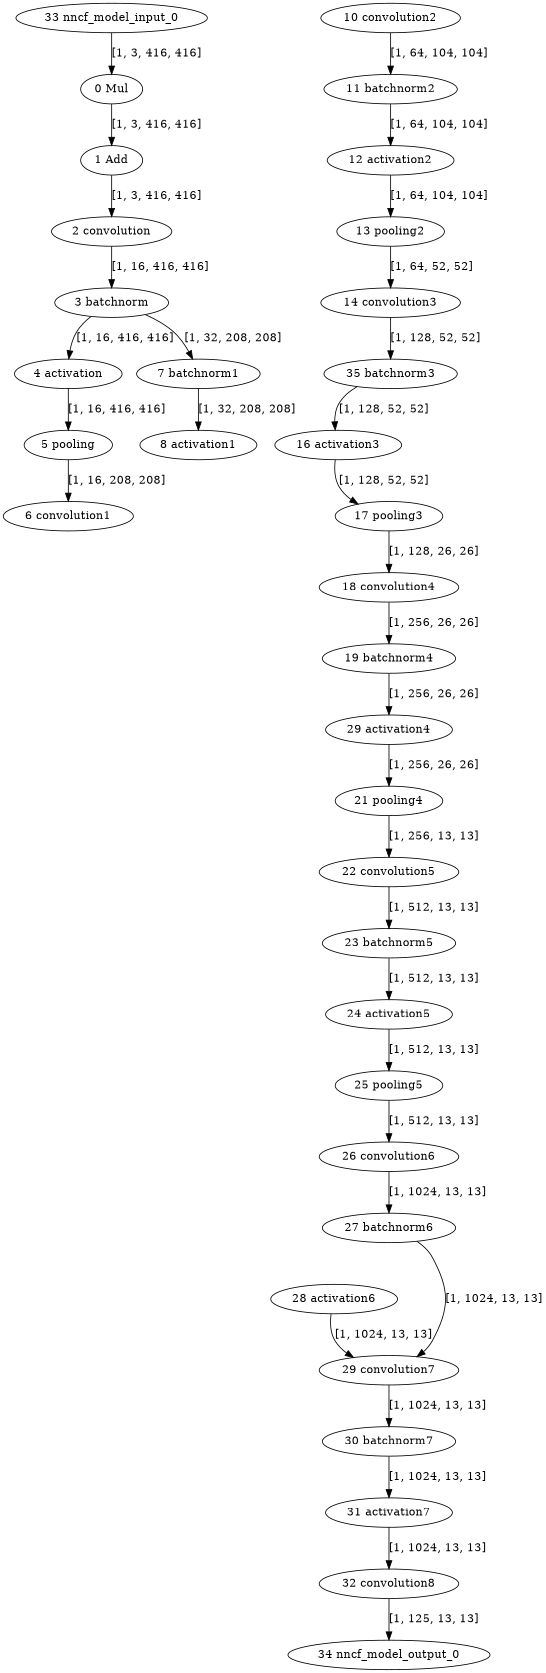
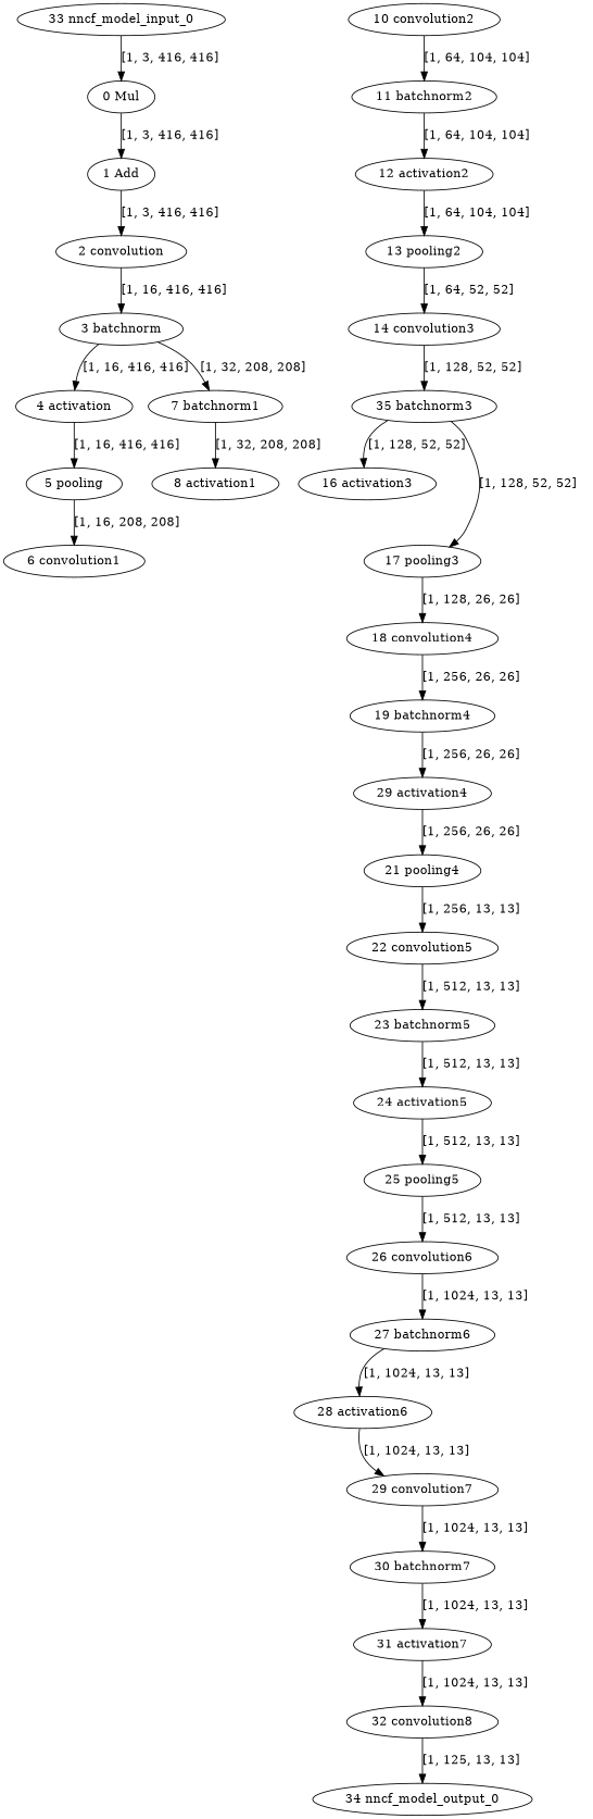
  strict digraph {
    node [type=Conv]
    edge [style=solid]
    "0 Mul" [type=Mul]
    "1 Add" [type=Add]
    "2 convolution"
    "3 batchnorm" [type=BatchNormalization]
    "4 activation" [type=LeakyRelu]
    "7 batchnorm1" [type=BatchNormalization]
    "5 pooling" [type=MaxPool]
    "6 convolution1"
    "8 activation1" [type=LeakyRelu]
    "11 batchnorm2" [type=BatchNormalization]
    "10 convolution2"
    "12 activation2" [type=LeakyRelu]
    "13 pooling2" [type=MaxPool]
    "14 convolution3"
    n15 [label="35 batchnorm3" type=BatchNormalization]
    "16 activation3" [type=LeakyRelu]
    "17 pooling3" [type=MaxPool]
    "18 convolution4"
    "19 batchnorm4" [type=BatchNormalization]
    n20 [label="29 activation4" type=LeakyRelu]
    "21 pooling4" [type=MaxPool]
    "22 convolution5"
    "23 batchnorm5" [type=BatchNormalization]
    "24 activation5" [type=LeakyRelu]
    "25 pooling5" [type=MaxPool]
    "26 convolution6"
    "27 batchnorm6" [type=BatchNormalization]
    "28 activation6" [type=LeakyRelu]
    "29 convolution7"
    "30 batchnorm7" [type=BatchNormalization]
    "31 activation7" [type=LeakyRelu]
    "32 convolution8"
    "34 nncf_model_output_0" [type=nncf_model_output]
    "33 nncf_model_input_0" [type=nncf_model_input]
    "0 Mul" -> "1 Add" [label="[1, 3, 416, 416]"]
    "1 Add" -> "2 convolution" [label="[1, 3, 416, 416]"]
    "2 convolution" -> "3 batchnorm" [label="[1, 16, 416, 416]"]
    "3 batchnorm" -> "4 activation" [label="[1, 16, 416, 416]"]
    "3 batchnorm" -> "7 batchnorm1" [label="[1, 32, 208, 208]"]
    "4 activation" -> "5 pooling" [label="[1, 16, 416, 416]"]
    "7 batchnorm1" -> "8 activation1" [label="[1, 32, 208, 208]"]
    "5 pooling" -> "6 convolution1" [label="[1, 16, 208, 208]"]
    "11 batchnorm2" -> "12 activation2" [label="[1, 64, 104, 104]"]
    "10 convolution2" -> "11 batchnorm2" [label="[1, 64, 104, 104]"]
    "12 activation2" -> "13 pooling2" [label="[1, 64, 104, 104]"]
    "13 pooling2" -> "14 convolution3" [label="[1, 64, 52, 52]"]
    "14 convolution3" -> n15 [label="[1, 128, 52, 52]"]
    n15 -> "16 activation3" [label="[1, 128, 52, 52]"]
-   "16 activation3" -> "17 pooling3" [label="[1, 128, 52, 52]"]
+   n15 -> "17 pooling3" [label="[1, 128, 52, 52]"]
    "17 pooling3" -> "18 convolution4" [label="[1, 128, 26, 26]"]
    "18 convolution4" -> "19 batchnorm4" [label="[1, 256, 26, 26]"]
    "19 batchnorm4" -> n20 [label="[1, 256, 26, 26]"]
    n20 -> "21 pooling4" [label="[1, 256, 26, 26]"]
    "21 pooling4" -> "22 convolution5" [label="[1, 256, 13, 13]"]
    "22 convolution5" -> "23 batchnorm5" [label="[1, 512, 13, 13]"]
    "23 batchnorm5" -> "24 activation5" [label="[1, 512, 13, 13]"]
    "24 activation5" -> "25 pooling5" [label="[1, 512, 13, 13]"]
    "25 pooling5" -> "26 convolution6" [label="[1, 512, 13, 13]"]
    "26 convolution6" -> "27 batchnorm6" [label="[1, 1024, 13, 13]"]
-   "27 batchnorm6" -> "29 convolution7" [label="[1, 1024, 13, 13]"]
+   "27 batchnorm6" -> "28 activation6" [label="[1, 1024, 13, 13]"]
    "28 activation6" -> "29 convolution7" [label="[1, 1024, 13, 13]"]
    "29 convolution7" -> "30 batchnorm7" [label="[1, 1024, 13, 13]"]
    "30 batchnorm7" -> "31 activation7" [label="[1, 1024, 13, 13]"]
    "31 activation7" -> "32 convolution8" [label="[1, 1024, 13, 13]"]
    "32 convolution8" -> "34 nncf_model_output_0" [label="[1, 125, 13, 13]"]
    "33 nncf_model_input_0" -> "0 Mul" [label="[1, 3, 416, 416]"]
  }
